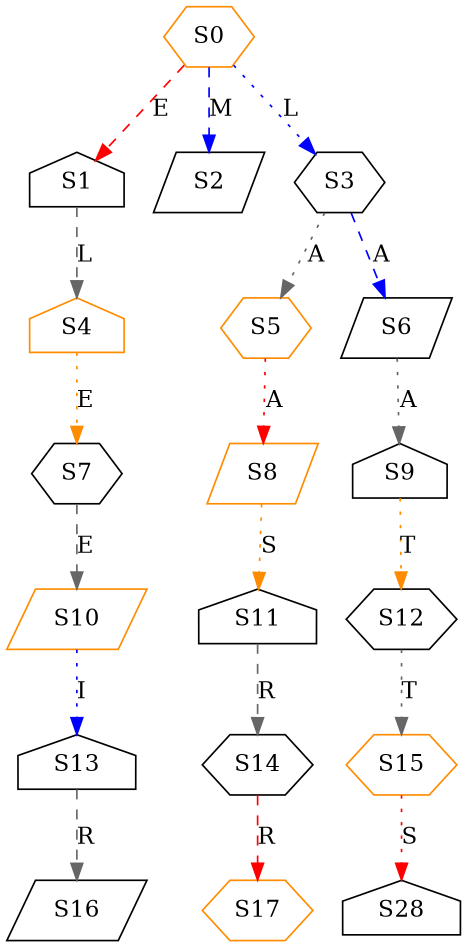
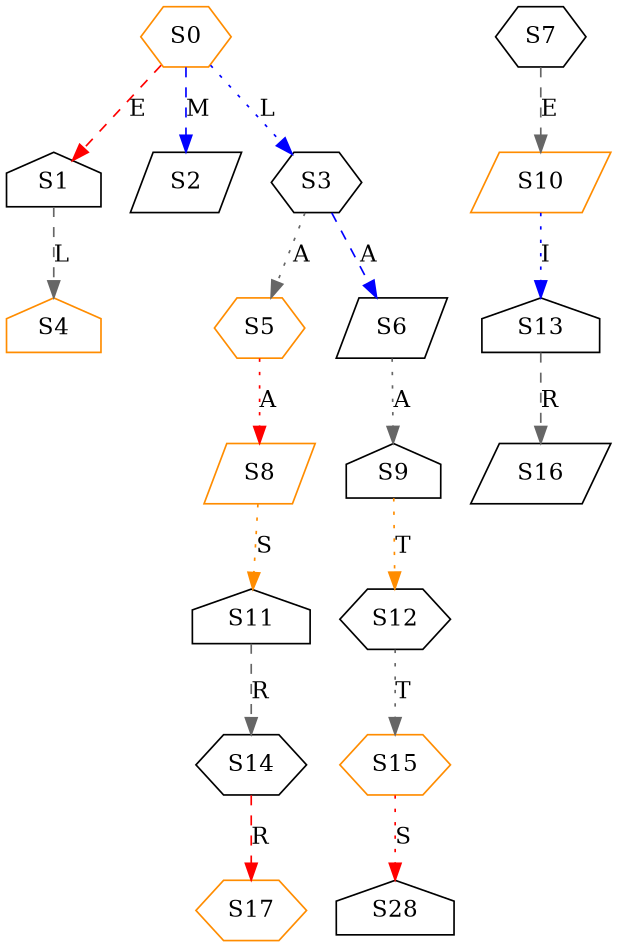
  strict digraph {
    node [color=black shape=hexagon]
    edge [color=gray40 style=dotted]
    S0 [color=darkorange]
    S1 [shape=house]
    S2 [shape=parallelogram]
    S3
    S4 [color=darkorange shape=house]
    S5 [color=darkorange]
    S6 [shape=parallelogram]
    S7
    S8 [color=darkorange shape=parallelogram]
    S9 [shape=house]
    S10 [color=darkorange shape=parallelogram]
    S11 [shape=house]
    S12
    S13 [shape=house]
    S14
    S15 [color=darkorange]
    S16 [shape=parallelogram]
    S17 [color=darkorange]
    n19 [label=S28 shape=house]
    S0 -> S1 [color=red label=E style=dashed]
    S0 -> S2 [color=blue label=M style=dashed]
    S0 -> S3 [color=blue label=L]
    S1 -> S4 [label=L style=dashed]
    S3 -> S5 [label=A]
    S3 -> S6 [color=blue label=A style=dashed]
-   S4 -> S7 [color=darkorange label=E]
    S5 -> S8 [color=red label=A]
    S6 -> S9 [label=A]
    S7 -> S10 [label=E style=dashed]
    S8 -> S11 [color=darkorange label=S]
    S9 -> S12 [color=darkorange label=T]
    S10 -> S13 [color=blue label=I]
    S11 -> S14 [label=R style=dashed]
    S12 -> S15 [label=T]
    S13 -> S16 [label=R style=dashed]
    S14 -> S17 [color=red label=R style=dashed]
    S15 -> n19 [color=red label=S]
  }
